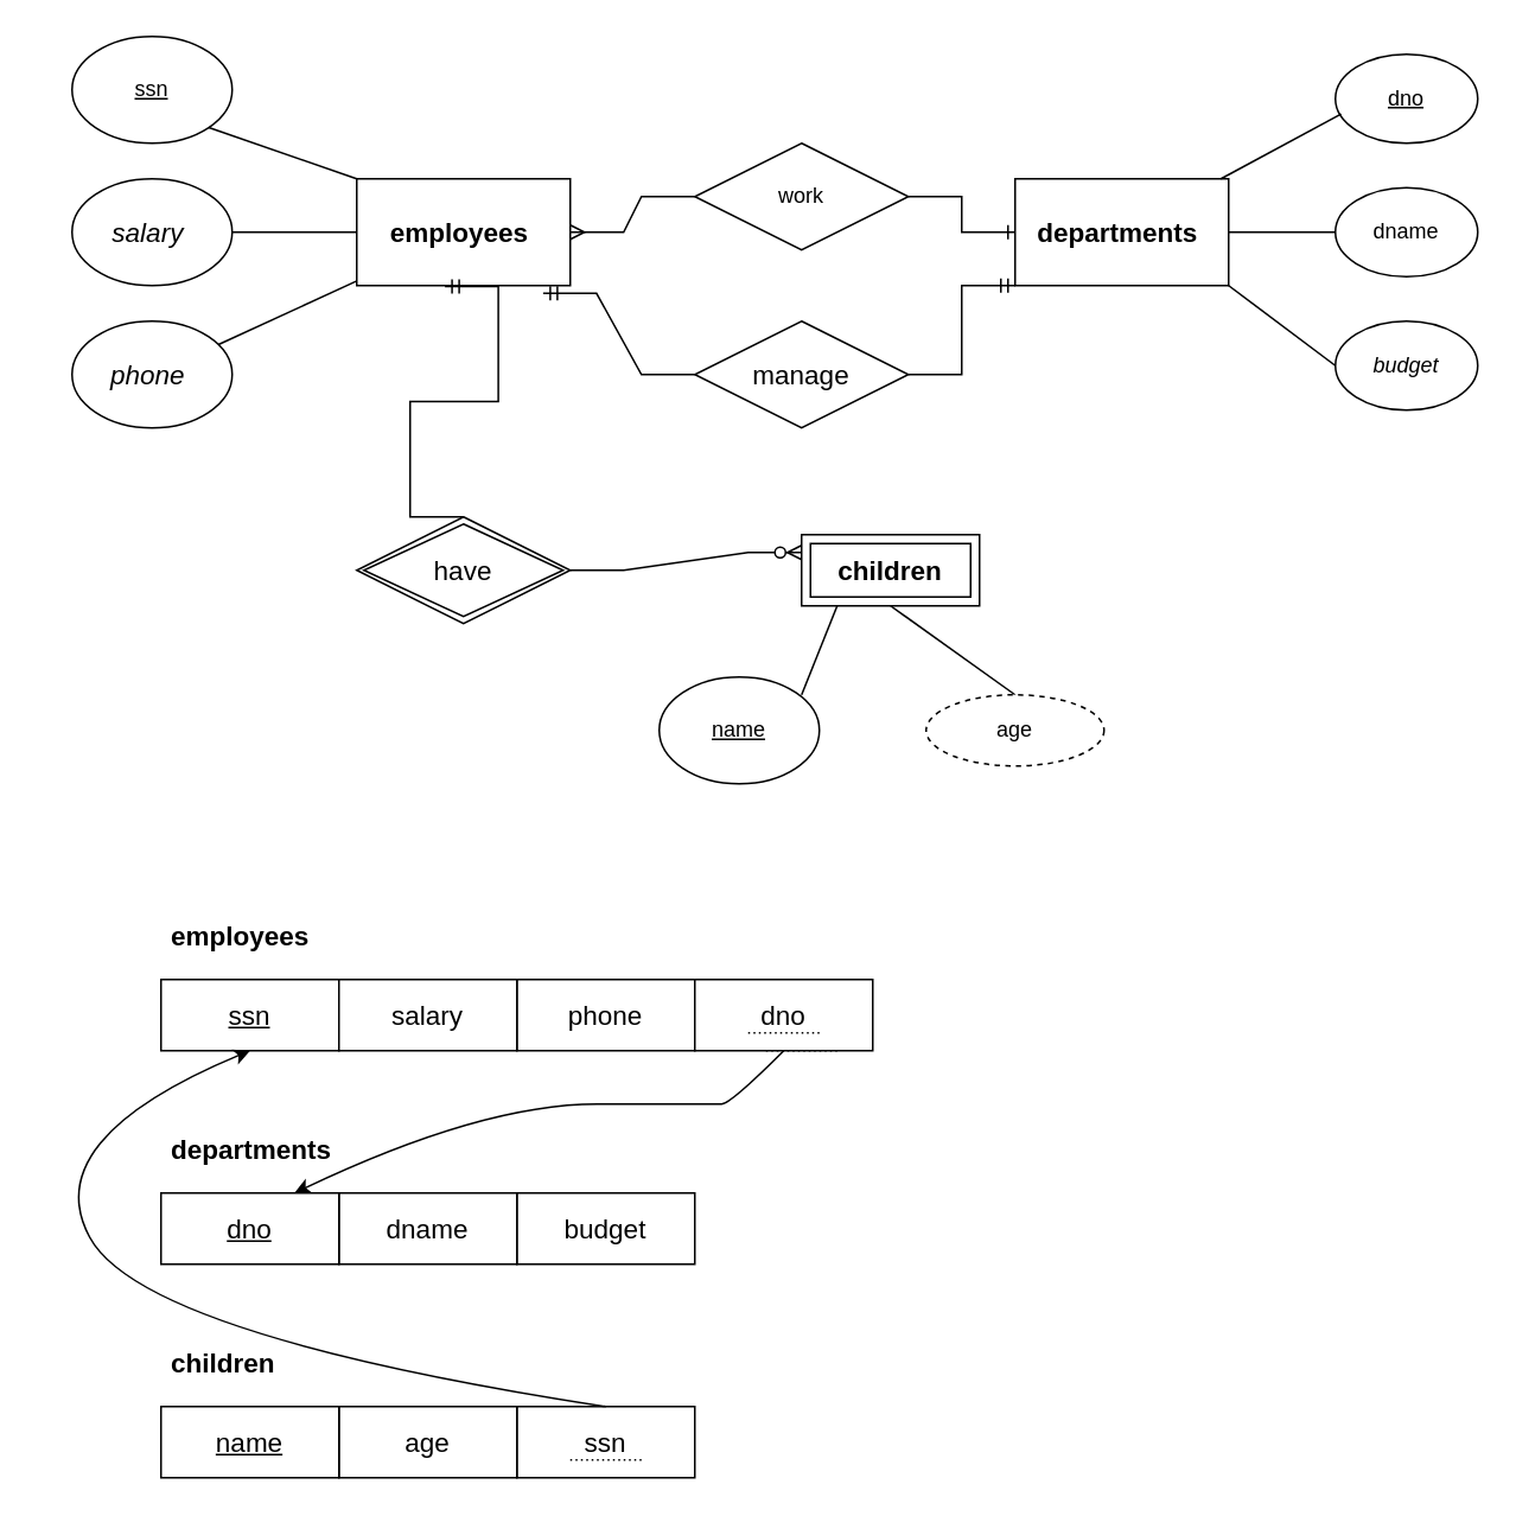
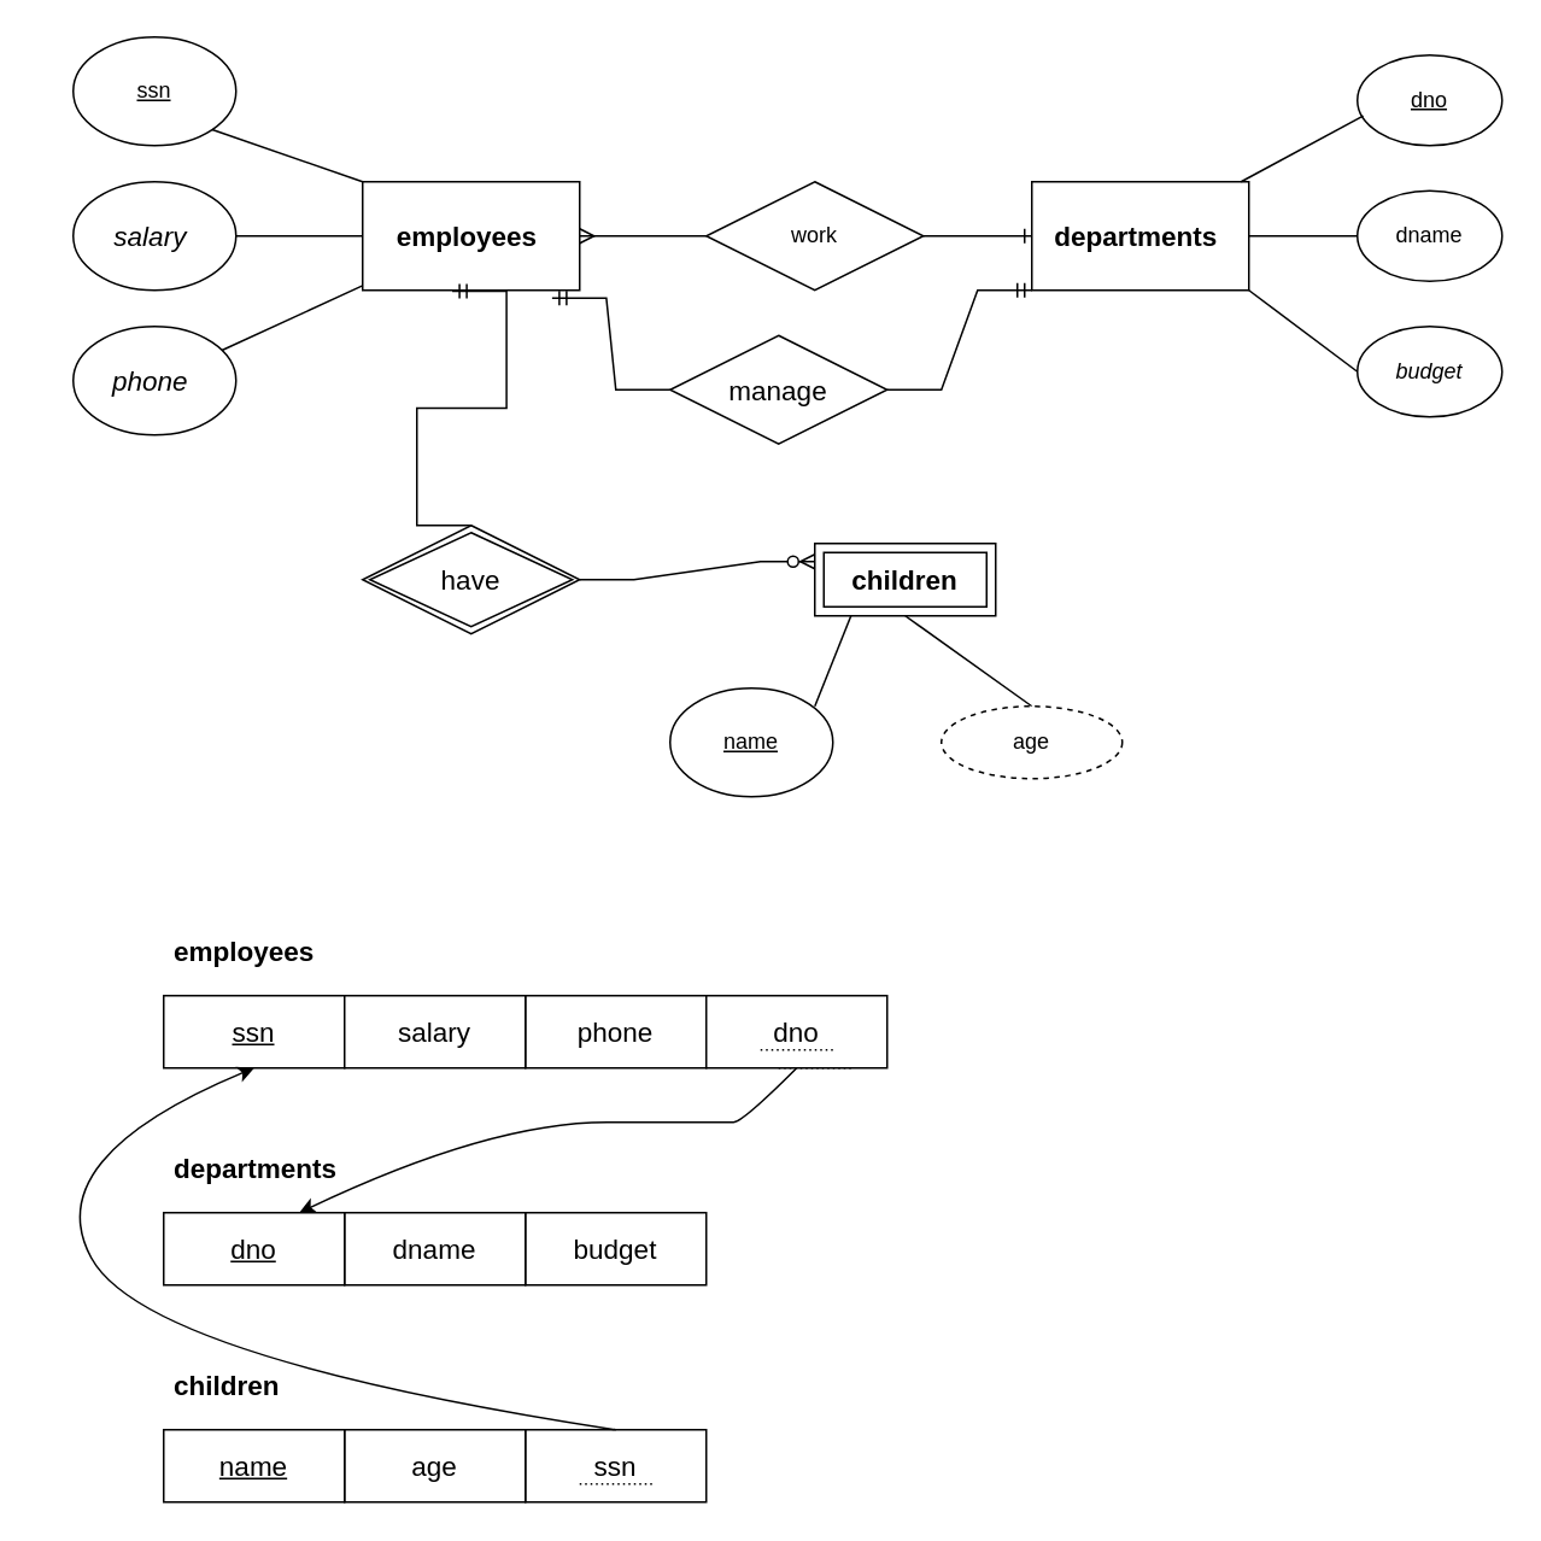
  <mxCell id="0" />
  <mxCell id="1" parent="0" />
  <mxCell id="2" value="&lt;span style=&quot;box-sizing: inherit; font-weight: 700; font-family: Muli, sans-serif; font-size: 15px; text-align: justify; background-color: rgb(255, 255, 255);&quot;&gt;employees&lt;/span&gt;&lt;span style=&quot;font-family: Muli, sans-serif; font-size: 15px; text-align: justify; background-color: rgb(255, 255, 255);&quot;&gt;&amp;nbsp;&lt;/span&gt;" style="rounded=0;whiteSpace=wrap;html=1;" parent="1" vertex="1"><mxGeometry x="200" y="100" width="120" height="60" as="geometry" /></mxCell>
  <mxCell id="3" value="&lt;em style=&quot;box-sizing: inherit; font-family: Muli, sans-serif; font-size: 15px; text-align: justify; background-color: rgb(255, 255, 255);&quot;&gt;salary&amp;nbsp;&lt;/em&gt;" style="ellipse;whiteSpace=wrap;html=1;" parent="1" vertex="1"><mxGeometry x="40" y="100" width="90" height="60" as="geometry" /></mxCell>
  <mxCell id="4" value="&lt;u&gt;ssn&lt;/u&gt;" style="ellipse;whiteSpace=wrap;html=1;" parent="1" vertex="1"><mxGeometry x="40" y="20" width="90" height="60" as="geometry" /></mxCell>
  <mxCell id="5" value="&lt;em style=&quot;box-sizing: inherit; font-family: Muli, sans-serif; font-size: 15px; text-align: justify; background-color: rgb(255, 255, 255);&quot;&gt;phone&amp;nbsp;&lt;/em&gt;" style="ellipse;whiteSpace=wrap;html=1;" parent="1" vertex="1"><mxGeometry x="40" y="180" width="90" height="60" as="geometry" /></mxCell>
  <mxCell id="6" value="&lt;span style=&quot;box-sizing: inherit; font-weight: 700; font-family: Muli, sans-serif; font-size: 15px; text-align: justify; background-color: rgb(255, 255, 255);&quot;&gt;departments&lt;/span&gt;&lt;em style=&quot;box-sizing: inherit; font-family: Muli, sans-serif; font-size: 15px; text-align: justify; background-color: rgb(255, 255, 255);&quot;&gt;&amp;nbsp;&lt;/em&gt;" style="rounded=0;whiteSpace=wrap;html=1;" parent="1" vertex="1"><mxGeometry x="570" y="100" width="120" height="60" as="geometry" /></mxCell>
  <mxCell id="7" value="&lt;u&gt;dno&lt;/u&gt;" style="ellipse;whiteSpace=wrap;html=1;" parent="1" vertex="1"><mxGeometry x="750" y="30" width="80" height="50" as="geometry" /></mxCell>
  <mxCell id="8" value="dname" style="ellipse;whiteSpace=wrap;html=1;" parent="1" vertex="1"><mxGeometry x="750" y="105" width="80" height="50" as="geometry" /></mxCell>
  <mxCell id="9" value="&lt;em style=&quot;box-sizing: inherit; font-family: Muli, sans-serif; text-align: justify; background-color: rgb(255, 255, 255);&quot;&gt;&lt;font style=&quot;font-size: 12px;&quot;&gt;budget&lt;/font&gt;&lt;/em&gt;" style="ellipse;whiteSpace=wrap;html=1;" parent="1" vertex="1"><mxGeometry x="750" y="180" width="80" height="50" as="geometry" /></mxCell>
  <mxCell id="10" value="" style="endArrow=none;html=1;rounded=0;exitX=1;exitY=1;exitDx=0;exitDy=0;entryX=0;entryY=0;entryDx=0;entryDy=0;" parent="1" source="4" target="2" edge="1"><mxGeometry width="50" height="50" relative="1" as="geometry"><mxPoint x="170" y="120" as="sourcePoint" /><mxPoint x="220" y="70" as="targetPoint" /></mxGeometry></mxCell>
  <mxCell id="11" value="" style="endArrow=none;html=1;rounded=0;exitX=1;exitY=0.5;exitDx=0;exitDy=0;entryX=0;entryY=0.5;entryDx=0;entryDy=0;" parent="1" source="3" target="2" edge="1"><mxGeometry width="50" height="50" relative="1" as="geometry"><mxPoint x="390" y="300" as="sourcePoint" /><mxPoint x="440" y="250" as="targetPoint" /></mxGeometry></mxCell>
  <mxCell id="12" value="" style="endArrow=none;html=1;rounded=0;" parent="1" source="5" target="2" edge="1"><mxGeometry width="50" height="50" relative="1" as="geometry"><mxPoint x="390" y="300" as="sourcePoint" /><mxPoint x="440" y="250" as="targetPoint" /></mxGeometry></mxCell>
  <mxCell id="13" value="" style="endArrow=none;html=1;rounded=0;entryX=0.04;entryY=0.672;entryDx=0;entryDy=0;entryPerimeter=0;" parent="1" source="6" target="7" edge="1"><mxGeometry width="50" height="50" relative="1" as="geometry"><mxPoint x="390" y="300" as="sourcePoint" /><mxPoint x="440" y="250" as="targetPoint" /></mxGeometry></mxCell>
  <mxCell id="14" value="" style="endArrow=none;html=1;rounded=0;entryX=1;entryY=0.5;entryDx=0;entryDy=0;exitX=0;exitY=0.5;exitDx=0;exitDy=0;" parent="1" source="8" target="6" edge="1"><mxGeometry width="50" height="50" relative="1" as="geometry"><mxPoint x="390" y="300" as="sourcePoint" /><mxPoint x="440" y="250" as="targetPoint" /></mxGeometry></mxCell>
  <mxCell id="15" value="" style="endArrow=none;html=1;rounded=0;exitX=1;exitY=1;exitDx=0;exitDy=0;entryX=0;entryY=0.5;entryDx=0;entryDy=0;" parent="1" source="6" target="9" edge="1"><mxGeometry width="50" height="50" relative="1" as="geometry"><mxPoint x="390" y="300" as="sourcePoint" /><mxPoint x="440" y="250" as="targetPoint" /></mxGeometry></mxCell>
  <mxCell id="16" value="&lt;u&gt;name&lt;/u&gt;" style="ellipse;whiteSpace=wrap;html=1;fontSize=12;" parent="1" vertex="1"><mxGeometry x="370" y="380" width="90" height="60" as="geometry" /></mxCell>
  <mxCell id="17" value="" style="endArrow=none;html=1;rounded=0;fontSize=12;exitX=0.889;exitY=0.167;exitDx=0;exitDy=0;exitPerimeter=0;entryX=0.25;entryY=1;entryDx=0;entryDy=0;" parent="1" source="16" edge="1"><mxGeometry width="50" height="50" relative="1" as="geometry"><mxPoint x="320" y="380" as="sourcePoint" /><mxPoint x="470" y="340" as="targetPoint" /></mxGeometry></mxCell>
  <mxCell id="18" value="" style="endArrow=none;html=1;rounded=0;fontSize=12;entryX=0.5;entryY=1;entryDx=0;entryDy=0;exitX=0.5;exitY=0;exitDx=0;exitDy=0;" parent="1" source="19" edge="1"><mxGeometry width="50" height="50" relative="1" as="geometry"><mxPoint x="422.86" y="370.034" as="sourcePoint" /><mxPoint x="500" y="340" as="targetPoint" /></mxGeometry></mxCell>
  <mxCell id="19" value="age" style="ellipse;whiteSpace=wrap;html=1;align=center;dashed=1;fontSize=12;" parent="1" vertex="1"><mxGeometry x="520" y="390" width="100" height="40" as="geometry" /></mxCell>
- <mxCell id="20" value="&lt;font style=&quot;vertical-align: inherit;&quot;&gt;&lt;font style=&quot;vertical-align: inherit;&quot;&gt;work&lt;/font&gt;&lt;/font&gt;" style="shape=rhombus;perimeter=rhombusPerimeter;whiteSpace=wrap;html=1;align=center;" parent="1" vertex="1"><mxGeometry x="390" y="80" width="120" height="60" as="geometry" /></mxCell>
+ <mxCell id="20" value="&lt;font style=&quot;vertical-align: inherit;&quot;&gt;&lt;font style=&quot;vertical-align: inherit;&quot;&gt;work&lt;/font&gt;&lt;/font&gt;" style="shape=rhombus;perimeter=rhombusPerimeter;whiteSpace=wrap;html=1;align=center;" parent="1" vertex="1"><mxGeometry x="390" y="100" width="120" height="60" as="geometry" /></mxCell>
  <mxCell id="21" value="" style="edgeStyle=entityRelationEdgeStyle;fontSize=12;html=1;endArrow=ERzeroToMany;endFill=1;rounded=0;exitX=1;exitY=0.5;exitDx=0;exitDy=0;entryX=0;entryY=0.25;entryDx=0;entryDy=0;" parent="1" target="27" edge="1"><mxGeometry width="100" height="100" relative="1" as="geometry"><mxPoint x="320" y="320" as="sourcePoint" /><mxPoint x="440" y="310" as="targetPoint" /></mxGeometry></mxCell>
- <mxCell id="22" value="manage" style="shape=rhombus;perimeter=rhombusPerimeter;whiteSpace=wrap;html=1;align=center;fontSize=15;" parent="1" vertex="1"><mxGeometry x="390" y="180" width="120" height="60" as="geometry" /></mxCell>
+ <mxCell id="22" value="manage" style="shape=rhombus;perimeter=rhombusPerimeter;whiteSpace=wrap;html=1;align=center;fontSize=15;" parent="1" vertex="1"><mxGeometry x="370" y="185" width="120" height="60" as="geometry" /></mxCell>
  <mxCell id="23" value="" style="edgeStyle=entityRelationEdgeStyle;fontSize=12;html=1;endArrow=ERmandOne;rounded=0;entryX=0.873;entryY=1.073;entryDx=0;entryDy=0;entryPerimeter=0;exitX=0;exitY=0.5;exitDx=0;exitDy=0;" parent="1" source="22" target="2" edge="1"><mxGeometry width="100" height="100" relative="1" as="geometry"><mxPoint x="380" y="320" as="sourcePoint" /><mxPoint x="480" y="220" as="targetPoint" /></mxGeometry></mxCell>
  <mxCell id="24" value="" style="edgeStyle=entityRelationEdgeStyle;fontSize=12;html=1;endArrow=ERmandOne;rounded=0;entryX=0;entryY=1;entryDx=0;entryDy=0;exitX=1;exitY=0.5;exitDx=0;exitDy=0;" parent="1" source="22" target="6" edge="1"><mxGeometry width="100" height="100" relative="1" as="geometry"><mxPoint x="380" y="320" as="sourcePoint" /><mxPoint x="480" y="220" as="targetPoint" /></mxGeometry></mxCell>
  <mxCell id="25" value="have" style="shape=rhombus;double=1;perimeter=rhombusPerimeter;whiteSpace=wrap;html=1;align=center;fontSize=15;" parent="1" vertex="1"><mxGeometry x="200" y="290" width="120" height="60" as="geometry" /></mxCell>
  <mxCell id="26" value="" style="edgeStyle=entityRelationEdgeStyle;fontSize=12;html=1;endArrow=ERmandOne;rounded=0;exitX=0.5;exitY=0;exitDx=0;exitDy=0;entryX=0.413;entryY=1.007;entryDx=0;entryDy=0;entryPerimeter=0;" parent="1" source="25" target="2" edge="1"><mxGeometry width="100" height="100" relative="1" as="geometry"><mxPoint x="380" y="320" as="sourcePoint" /><mxPoint x="240" y="170" as="targetPoint" /></mxGeometry></mxCell>
  <mxCell id="27" value="&lt;b&gt;children&lt;/b&gt;" style="shape=ext;margin=3;double=1;whiteSpace=wrap;html=1;align=center;fontSize=15;" parent="1" vertex="1"><mxGeometry x="450" y="300" width="100" height="40" as="geometry" /></mxCell>
  <mxCell id="28" value="" style="edgeStyle=entityRelationEdgeStyle;fontSize=12;html=1;endArrow=ERone;endFill=1;rounded=0;entryX=0;entryY=0.5;entryDx=0;entryDy=0;exitX=1;exitY=0.5;exitDx=0;exitDy=0;" parent="1" source="20" target="6" edge="1"><mxGeometry width="100" height="100" relative="1" as="geometry"><mxPoint x="390" y="130" as="sourcePoint" /><mxPoint x="490" y="80" as="targetPoint" /></mxGeometry></mxCell>
  <mxCell id="29" value="" style="edgeStyle=entityRelationEdgeStyle;fontSize=12;html=1;endArrow=ERmany;rounded=0;entryX=1;entryY=0.5;entryDx=0;entryDy=0;exitX=0;exitY=0.5;exitDx=0;exitDy=0;" parent="1" source="20" target="2" edge="1"><mxGeometry width="100" height="100" relative="1" as="geometry"><mxPoint x="380" y="210" as="sourcePoint" /><mxPoint x="480" y="110" as="targetPoint" /></mxGeometry></mxCell>
  <mxCell id="30" value="&lt;u&gt;ssn&lt;/u&gt;" style="whiteSpace=wrap;html=1;align=center;fontSize=15;" parent="1" vertex="1"><mxGeometry x="90" y="550" width="100" height="40" as="geometry" /></mxCell>
  <mxCell id="31" value="phone" style="whiteSpace=wrap;html=1;align=center;fontSize=15;" parent="1" vertex="1"><mxGeometry x="290" y="550" width="100" height="40" as="geometry" /></mxCell>
  <mxCell id="32" value="budget" style="whiteSpace=wrap;html=1;align=center;fontSize=15;" parent="1" vertex="1"><mxGeometry x="290" y="670" width="100" height="40" as="geometry" /></mxCell>
  <mxCell id="33" value="dname" style="whiteSpace=wrap;html=1;align=center;fontSize=15;" parent="1" vertex="1"><mxGeometry x="190" y="670" width="100" height="40" as="geometry" /></mxCell>
  <mxCell id="34" value="&lt;u&gt;dno&lt;/u&gt;" style="whiteSpace=wrap;html=1;align=center;fontSize=15;" parent="1" vertex="1"><mxGeometry x="90" y="670" width="100" height="40" as="geometry" /></mxCell>
  <mxCell id="35" value="salary" style="whiteSpace=wrap;html=1;align=center;fontSize=15;" parent="1" vertex="1"><mxGeometry x="190" y="550" width="100" height="40" as="geometry" /></mxCell>
  <mxCell id="36" value="dno" style="whiteSpace=wrap;html=1;align=center;fontSize=15;" parent="1" vertex="1"><mxGeometry x="390" y="550" width="100" height="40" as="geometry" /></mxCell>
  <mxCell id="37" value="employees " style="text;strokeColor=none;fillColor=none;spacingLeft=4;spacingRight=4;overflow=hidden;rotatable=0;points=[[0,0.5],[1,0.5]];portConstraint=eastwest;fontSize=15;fontStyle=1" parent="1" vertex="1"><mxGeometry x="90" y="510" width="100" height="30" as="geometry" /></mxCell>
  <mxCell id="38" value="" style="endArrow=none;html=1;rounded=0;dashed=1;dashPattern=1 2;fontSize=15;" parent="1" edge="1"><mxGeometry relative="1" as="geometry"><mxPoint x="420" y="580" as="sourcePoint" /><mxPoint x="460" y="580" as="targetPoint" /></mxGeometry></mxCell>
  <mxCell id="39" value="" style="resizable=0;html=1;align=right;verticalAlign=bottom;fontSize=15;" parent="38" connectable="0" vertex="1"><mxGeometry x="1" relative="1" as="geometry" /></mxCell>
  <mxCell id="40" value="departments " style="text;strokeColor=none;fillColor=none;align=left;verticalAlign=middle;spacingLeft=4;spacingRight=4;overflow=hidden;points=[[0,0.5],[1,0.5]];portConstraint=eastwest;rotatable=0;fontSize=15;fontStyle=1" parent="1" vertex="1"><mxGeometry x="90" y="630" width="110" height="30" as="geometry" /></mxCell>
  <mxCell id="41" value="ssn" style="whiteSpace=wrap;html=1;align=center;fontSize=15;" parent="1" vertex="1"><mxGeometry x="290" y="790" width="100" height="40" as="geometry" /></mxCell>
  <mxCell id="42" value="age" style="whiteSpace=wrap;html=1;align=center;fontSize=15;" parent="1" vertex="1"><mxGeometry x="190" y="790" width="100" height="40" as="geometry" /></mxCell>
  <mxCell id="43" value="&lt;u&gt;name&lt;/u&gt;" style="whiteSpace=wrap;html=1;align=center;fontSize=15;" parent="1" vertex="1"><mxGeometry x="90" y="790" width="100" height="40" as="geometry" /></mxCell>
  <mxCell id="44" value="children" style="text;strokeColor=none;fillColor=none;align=left;verticalAlign=middle;spacingLeft=4;spacingRight=4;overflow=hidden;points=[[0,0.5],[1,0.5]];portConstraint=eastwest;rotatable=0;fontSize=15;fontStyle=1" parent="1" vertex="1"><mxGeometry x="90" y="750" width="110" height="30" as="geometry" /></mxCell>
  <mxCell id="45" value="" style="endArrow=none;html=1;rounded=0;dashed=1;dashPattern=1 2;fontSize=15;" parent="1" edge="1"><mxGeometry relative="1" as="geometry"><mxPoint x="430" y="590" as="sourcePoint" /><mxPoint x="470" y="590" as="targetPoint" /></mxGeometry></mxCell>
  <mxCell id="46" value="" style="resizable=0;html=1;align=right;verticalAlign=bottom;fontSize=15;" parent="45" connectable="0" vertex="1"><mxGeometry x="1" relative="1" as="geometry" /></mxCell>
  <mxCell id="47" value="" style="endArrow=none;html=1;rounded=0;dashed=1;dashPattern=1 2;fontSize=15;" parent="1" edge="1"><mxGeometry relative="1" as="geometry"><mxPoint x="320" y="820" as="sourcePoint" /><mxPoint x="360" y="820" as="targetPoint" /></mxGeometry></mxCell>
  <mxCell id="48" value="" style="curved=1;endArrow=classic;html=1;rounded=0;fontSize=15;exitX=0.5;exitY=0;exitDx=0;exitDy=0;entryX=0.5;entryY=1;entryDx=0;entryDy=0;" parent="1" source="41" target="30" edge="1"><mxGeometry width="50" height="50" relative="1" as="geometry"><mxPoint x="400" y="740" as="sourcePoint" /><mxPoint x="450" y="690" as="targetPoint" /><Array as="points"><mxPoint x="80" y="750" /><mxPoint x="20" y="640" /></Array></mxGeometry></mxCell>
  <mxCell id="49" value="" style="curved=1;endArrow=classic;html=1;rounded=0;fontSize=15;exitX=0.5;exitY=1;exitDx=0;exitDy=0;entryX=0.75;entryY=0;entryDx=0;entryDy=0;" parent="1" source="36" target="34" edge="1"><mxGeometry width="50" height="50" relative="1" as="geometry"><mxPoint x="420" y="790" as="sourcePoint" /><mxPoint x="470" y="740" as="targetPoint" /><Array as="points"><mxPoint x="410" y="620" /><mxPoint x="400" y="620" /><mxPoint x="270" y="620" /></Array></mxGeometry></mxCell>
